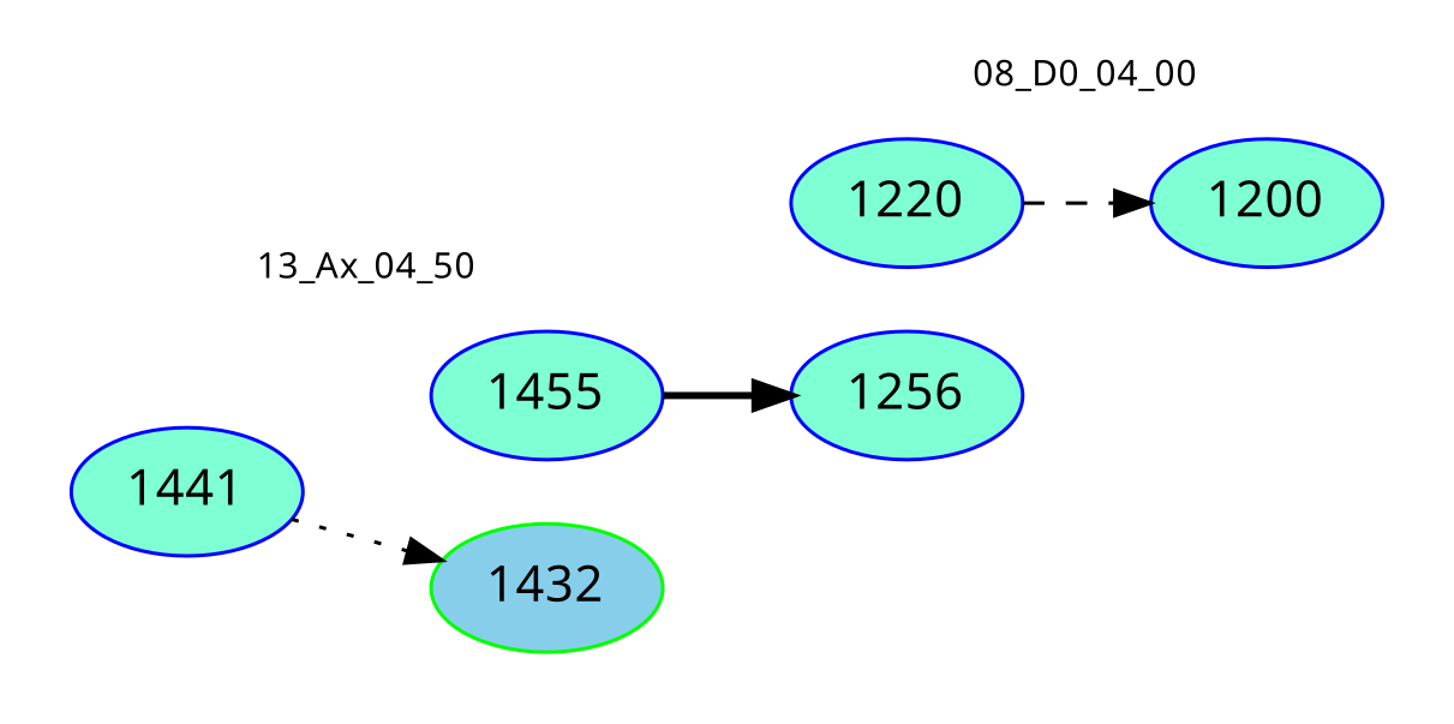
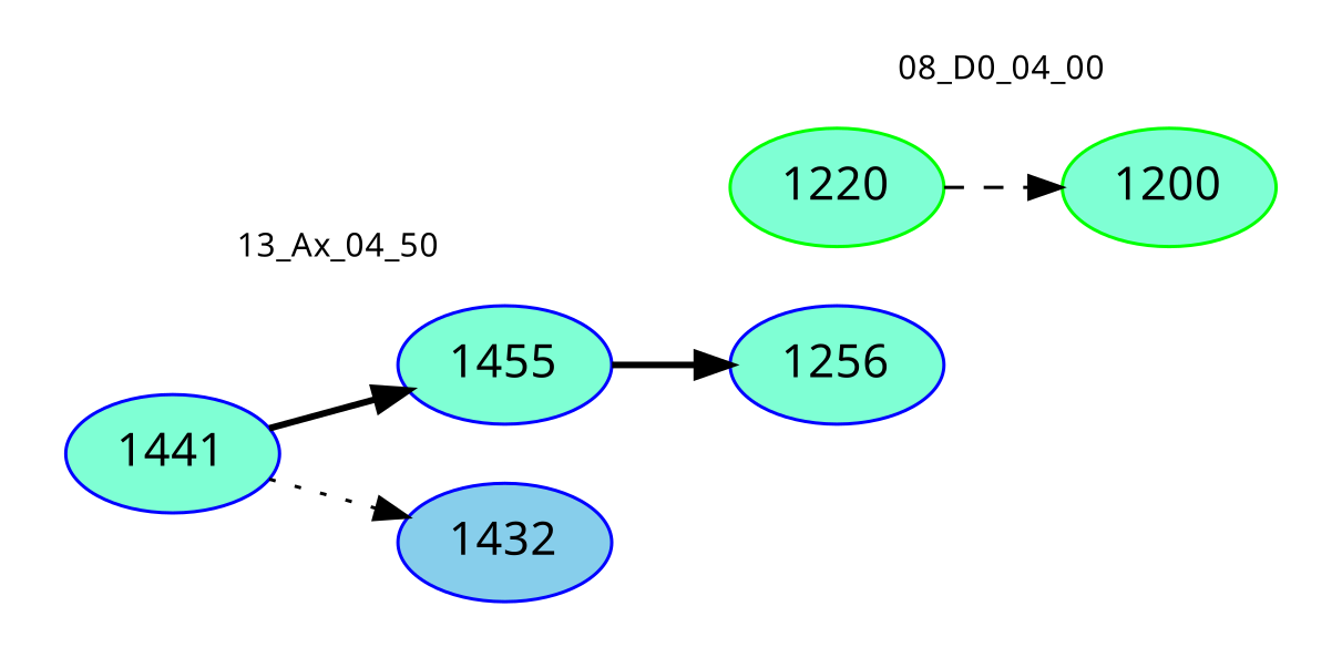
  digraph {
    fontname="Noto Sans"
    rankdir=LR
    node [color=blue fillcolor=aquamarine fontname="Noto Sans" style=filled]
    edge [color=black fontname="Noto Sans" style=bold]
    n1 [label=1441]
-   n2 [color=green fillcolor=skyblue label=1432]
+   n2 [fillcolor=skyblue label=1432]
    n3 [label=1455]
-   n4 [label=1220]
-   n5 [label=1200]
+   n4 [color=green label=1220]
+   n5 [color=green label=1200]
    n6 [label=1256]
    subgraph cluster_1 {
      color=white
      fontsize=10
      label="13_Ax_04_50"
      n1
      n2
      n3
    }
    subgraph cluster_2 {
      color=white
      fontsize=10
      label="08_D0_04_00"
      n4
      n5
      n6
    }
    n1 -> n2 [style=dotted]
+   n1 -> n3
    n3 -> n6
    n4 -> n5 [style=dashed]
  }
